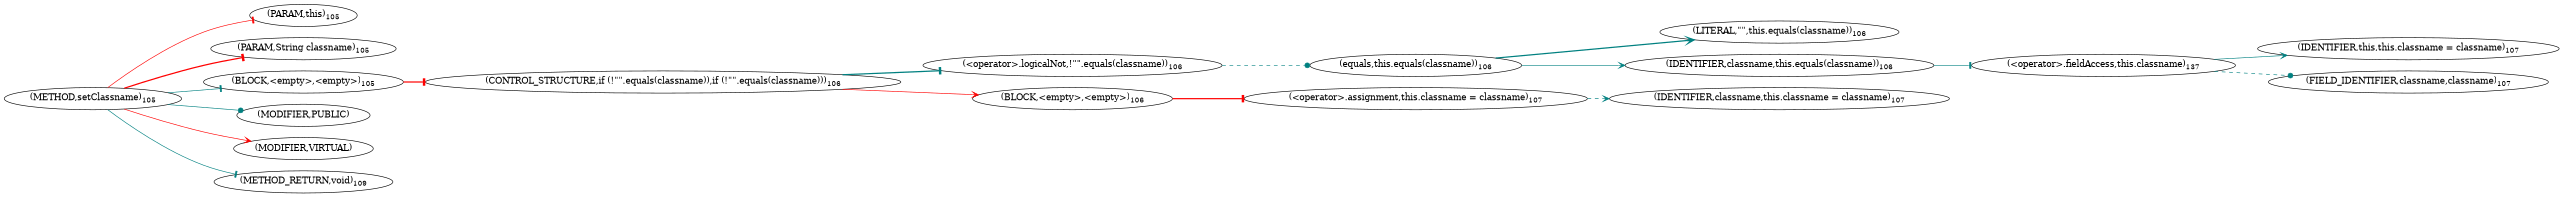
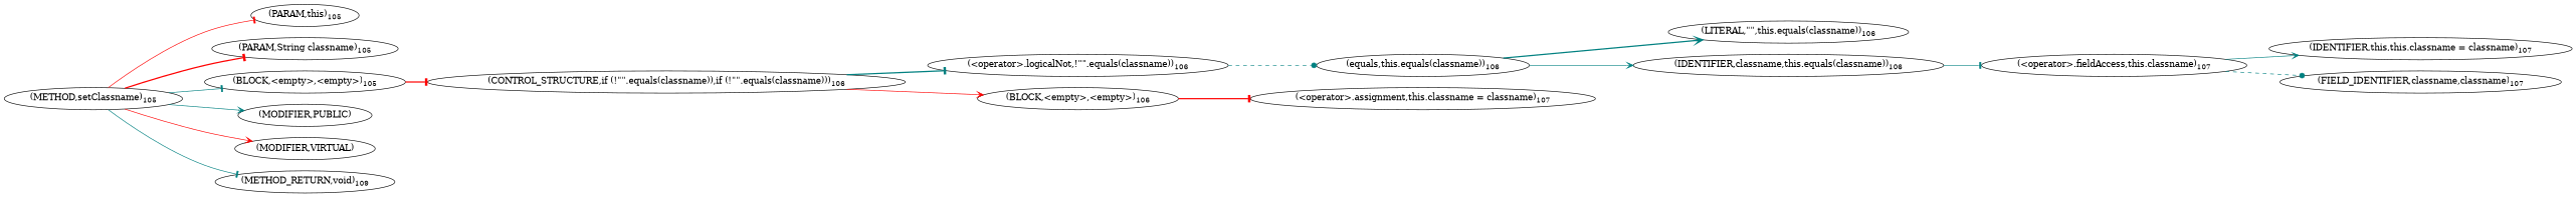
  digraph {
    rankdir=LR
    edge [arrowhead=tee color=teal style=solid]
    n1 [label=<(METHOD,setClassname)<SUB>105</SUB>>]
    n2 [label=<(PARAM,this)<SUB>105</SUB>>]
    n3 [label=<(PARAM,String classname)<SUB>105</SUB>>]
    n4 [label=<(BLOCK,&lt;empty&gt;,&lt;empty&gt;)<SUB>105</SUB>>]
    n5 [label=<(MODIFIER,PUBLIC)>]
    n6 [label=<(MODIFIER,VIRTUAL)>]
    n7 [label=<(METHOD_RETURN,void)<SUB>109</SUB>>]
    n8 [label=<(CONTROL_STRUCTURE,if (!&quot;&quot;.equals(classname)),if (!&quot;&quot;.equals(classname)))<SUB>106</SUB>>]
    n9 [label=<(&lt;operator&gt;.logicalNot,!&quot;&quot;.equals(classname))<SUB>106</SUB>>]
    n10 [label=<(BLOCK,&lt;empty&gt;,&lt;empty&gt;)<SUB>106</SUB>>]
    n11 [label=<(equals,this.equals(classname))<SUB>106</SUB>>]
    n12 [label=<(&lt;operator&gt;.assignment,this.classname = classname)<SUB>107</SUB>>]
    n13 [label=<(LITERAL,&quot;&quot;,this.equals(classname))<SUB>106</SUB>>]
    n14 [label=<(IDENTIFIER,classname,this.equals(classname))<SUB>106</SUB>>]
-   n15 [label=<(&lt;operator&gt;.fieldAccess,this.classname)<SUB>137</SUB>>]
-   n16 [label=<(IDENTIFIER,classname,this.classname = classname)<SUB>107</SUB>>]
+   n15 [label=<(&lt;operator&gt;.fieldAccess,this.classname)<SUB>107</SUB>>]
    n17 [label=<(IDENTIFIER,this,this.classname = classname)<SUB>107</SUB>>]
    n18 [label=<(FIELD_IDENTIFIER,classname,classname)<SUB>107</SUB>>]
    n1 -> n2 [color=red]
    n1 -> n3 [color=red style=bold]
    n1 -> n4
-   n1 -> n5 [arrowhead=dot]
+   n1 -> n5 [arrowhead=vee]
    n1 -> n6 [arrowhead=vee color=red]
    n1 -> n7
    n4 -> n8 [color=red style=bold]
    n8 -> n9 [style=bold]
    n8 -> n10 [arrowhead=vee color=red]
    n9 -> n11 [arrowhead=dot style=dashed]
    n10 -> n12 [color=red style=bold]
    n11 -> n13 [arrowhead=vee style=bold]
    n11 -> n14 [arrowhead=vee]
-   n12 -> n16 [arrowhead=vee style=dashed]
    n14 -> n15
    n15 -> n17 [arrowhead=vee]
    n15 -> n18 [arrowhead=dot style=dashed]
  }
